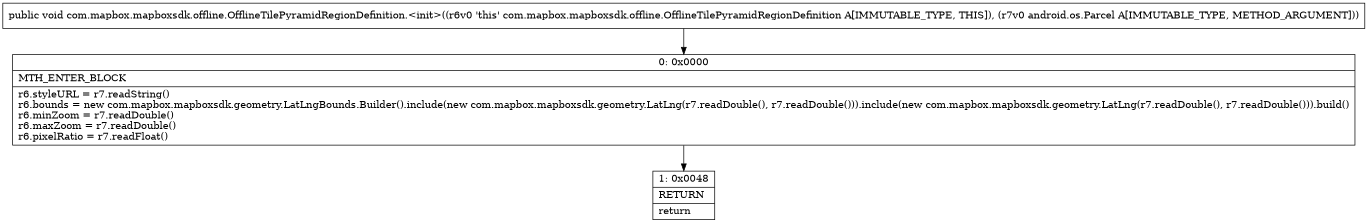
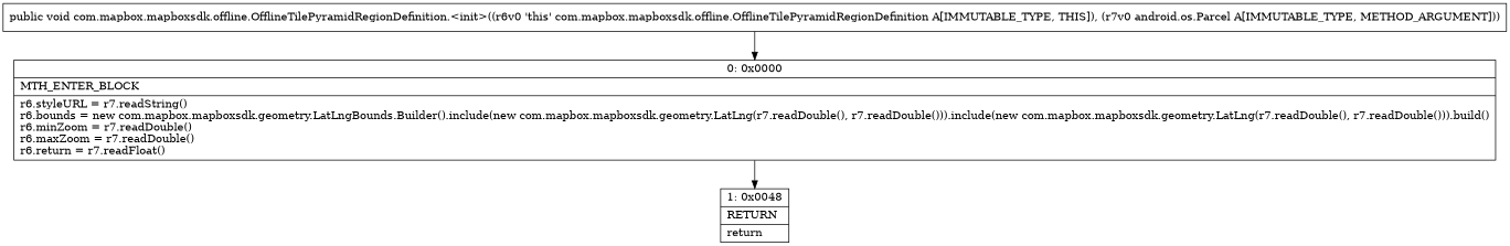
  digraph {
    node [shape=record]
-   n1 [label="{0\:\ 0x0000|MTH_ENTER_BLOCK\l|r6.styleURL = r7.readString()\lr6.bounds = new com.mapbox.mapboxsdk.geometry.LatLngBounds.Builder().include(new com.mapbox.mapboxsdk.geometry.LatLng(r7.readDouble(), r7.readDouble())).include(new com.mapbox.mapboxsdk.geometry.LatLng(r7.readDouble(), r7.readDouble())).build()\lr6.minZoom = r7.readDouble()\lr6.maxZoom = r7.readDouble()\lr6.pixelRatio = r7.readFloat()\l}"]
+   n1 [label="{0\:\ 0x0000|MTH_ENTER_BLOCK\l|r6.styleURL = r7.readString()\lr6.bounds = new com.mapbox.mapboxsdk.geometry.LatLngBounds.Builder().include(new com.mapbox.mapboxsdk.geometry.LatLng(r7.readDouble(), r7.readDouble())).include(new com.mapbox.mapboxsdk.geometry.LatLng(r7.readDouble(), r7.readDouble())).build()\lr6.minZoom = r7.readDouble()\lr6.maxZoom = r7.readDouble()\lr6.return = r7.readFloat()\l}"]
    n2 [label="{1\:\ 0x0048|RETURN\l|return\l}"]
    n3 [label="{public void com.mapbox.mapboxsdk.offline.OfflineTilePyramidRegionDefinition.\<init\>((r6v0 'this' com.mapbox.mapboxsdk.offline.OfflineTilePyramidRegionDefinition A[IMMUTABLE_TYPE, THIS]), (r7v0 android.os.Parcel A[IMMUTABLE_TYPE, METHOD_ARGUMENT])) }"]
    n1 -> n2
    n3 -> n1
  }
